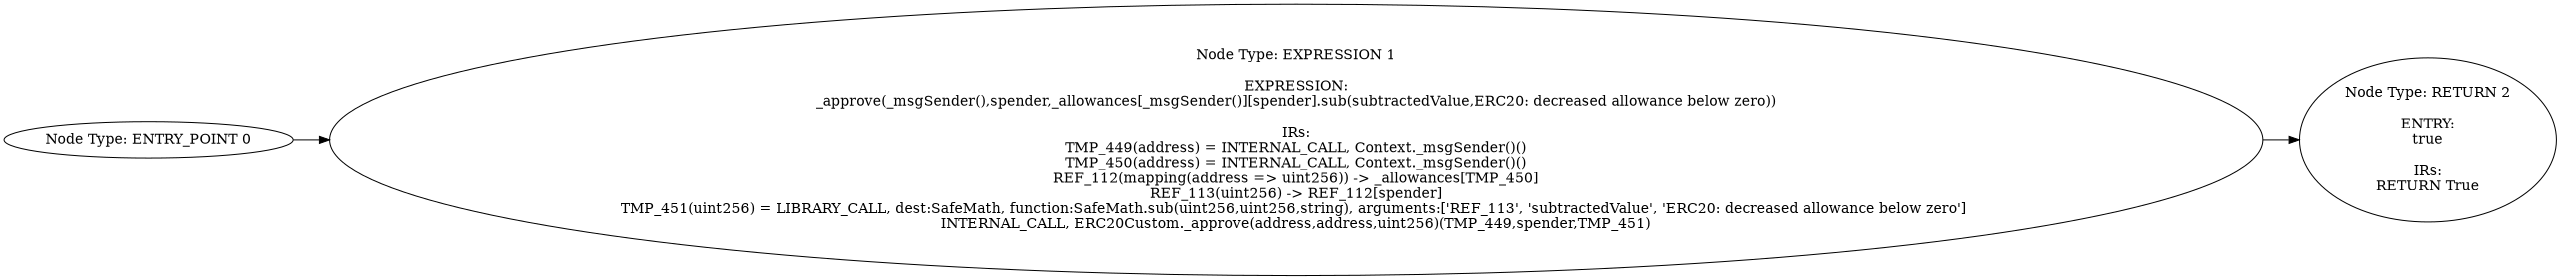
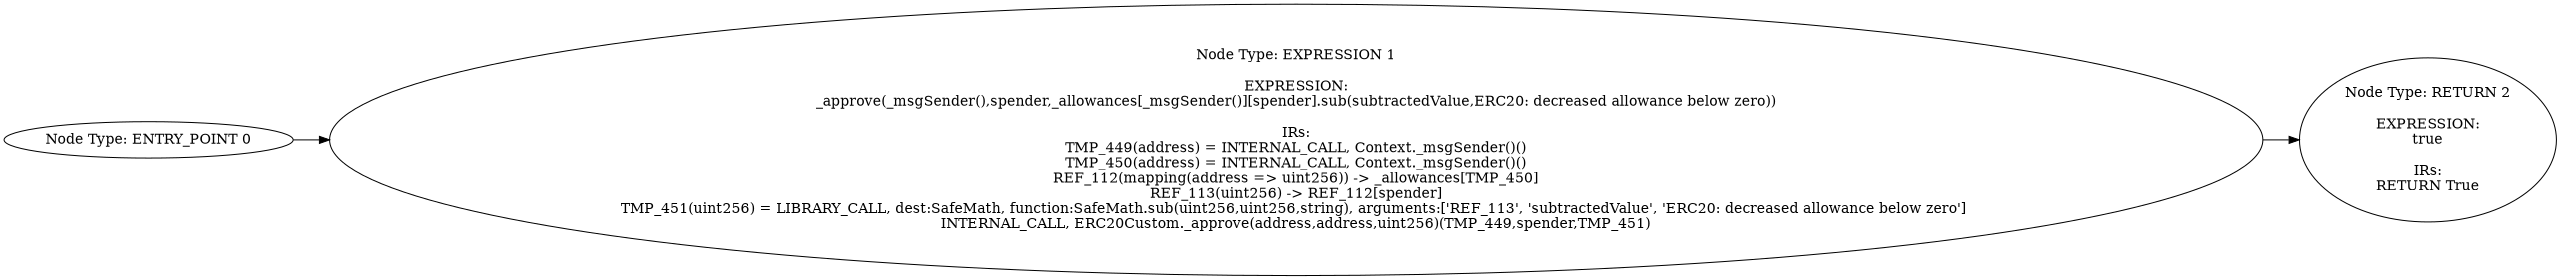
  digraph {
    rankdir=LR
    n1 [label="Node Type: ENTRY_POINT 0\n"]
    n2 [label="Node Type: EXPRESSION 1\n\nEXPRESSION:\n_approve(_msgSender(),spender,_allowances[_msgSender()][spender].sub(subtractedValue,ERC20: decreased allowance below zero))\n\nIRs:\nTMP_449(address) = INTERNAL_CALL, Context._msgSender()()\nTMP_450(address) = INTERNAL_CALL, Context._msgSender()()\nREF_112(mapping(address => uint256)) -> _allowances[TMP_450]\nREF_113(uint256) -> REF_112[spender]\nTMP_451(uint256) = LIBRARY_CALL, dest:SafeMath, function:SafeMath.sub(uint256,uint256,string), arguments:['REF_113', 'subtractedValue', 'ERC20: decreased allowance below zero'] \nINTERNAL_CALL, ERC20Custom._approve(address,address,uint256)(TMP_449,spender,TMP_451)"]
-   n3 [label="Node Type: RETURN 2\n\nENTRY:\ntrue\n\nIRs:\nRETURN True"]
+   n3 [label="Node Type: RETURN 2\n\nEXPRESSION:\ntrue\n\nIRs:\nRETURN True"]
    n1 -> n2
    n2 -> n3
  }
